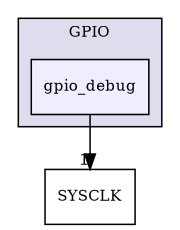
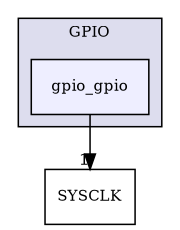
  digraph {
    compound=true
    fontname="DejaVu Serif"
    node [fontname="DejaVu Serif" fontsize=10 shape=box]
-   n1 [fillcolor="#eeeeff" label=gpio_debug pencolor=black style=filled]
+   n1 [fillcolor="#eeeeff" label=gpio_gpio pencolor=black style=filled]
    n2 [label=SYSCLK]
    subgraph cluster_1 {
      bgcolor="#ddddee"
      fontsize=10
      label=GPIO
      pencolor=black
      n1
    }
    n1 -> n2 [headlabel=1 labeldistance=1.5 labelfontname=Helvetica labelfontsize=10 fontname="DejaVu Serif"]
  }
